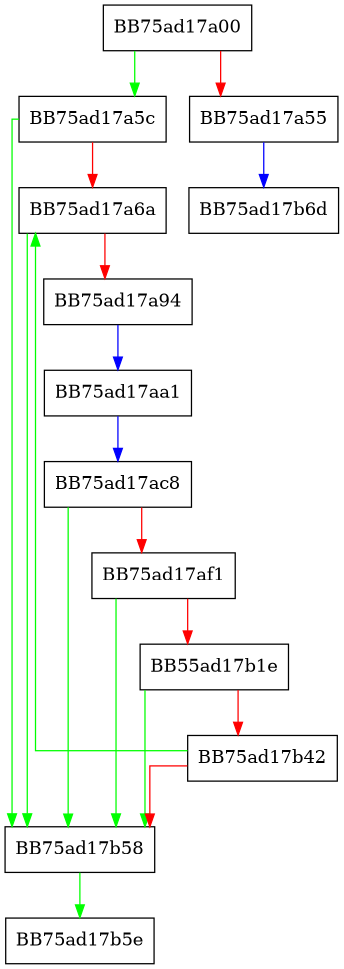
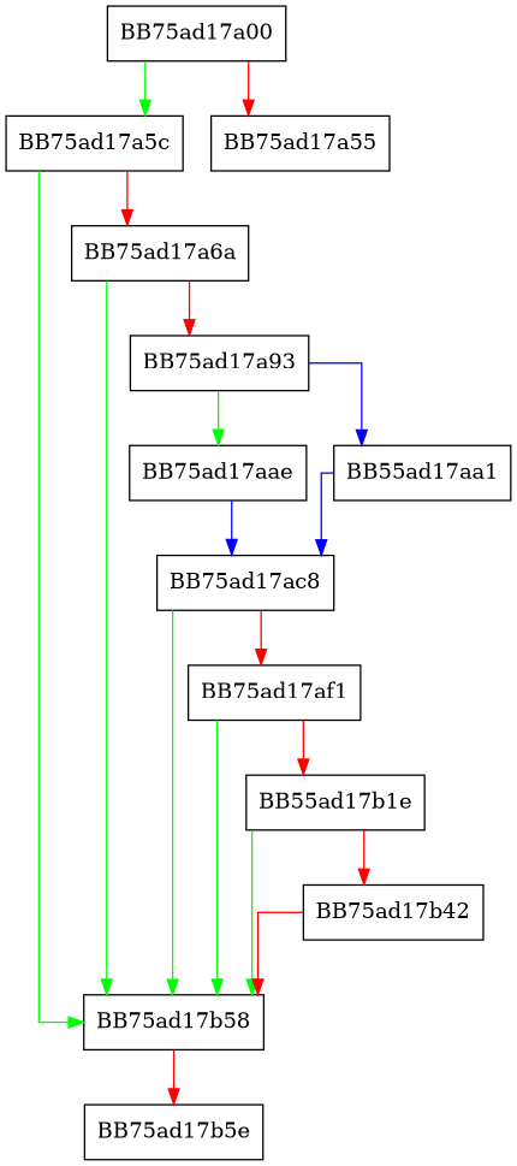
  digraph {
    splines=ortho
    node [shape=box]
    edge [color=green]
    BB75ad17a00
    BB75ad17a5c
    BB75ad17a55
    BB75ad17b58
    BB75ad17a6a
-   BB75ad17b6d
    BB75ad17b5e
-   BB75ad17a94
-   BB75ad17aa1
+   BB75ad17a94 [label=BB75ad17a93]
+   BB75ad17aae
+   BB75ad17aa1 [label=BB55ad17aa1]
    BB75ad17ac8
    BB75ad17af1
    n13 [label=BB55ad17b1e]
    BB75ad17b42
    BB75ad17a00 -> BB75ad17a5c
    BB75ad17a00 -> BB75ad17a55 [color=red]
    BB75ad17a5c -> BB75ad17b58
    BB75ad17a5c -> BB75ad17a6a [color=red]
-   BB75ad17a55 -> BB75ad17b6d [color=blue]
-   BB75ad17b58 -> BB75ad17b5e
+   BB75ad17b58 -> BB75ad17b5e [color=red]
    BB75ad17a6a -> BB75ad17b58
    BB75ad17a6a -> BB75ad17a94 [color=red]
+   BB75ad17a94 -> BB75ad17aae
    BB75ad17a94 -> BB75ad17aa1 [color=blue]
+   BB75ad17aae -> BB75ad17ac8 [color=blue]
    BB75ad17aa1 -> BB75ad17ac8 [color=blue]
    BB75ad17ac8 -> BB75ad17b58
    BB75ad17ac8 -> BB75ad17af1 [color=red]
    BB75ad17af1 -> BB75ad17b58
    BB75ad17af1 -> n13 [color=red]
    n13 -> BB75ad17b58
    n13 -> BB75ad17b42 [color=red]
    BB75ad17b42 -> BB75ad17b58 [color=red]
-   BB75ad17b42 -> BB75ad17a6a
  }
